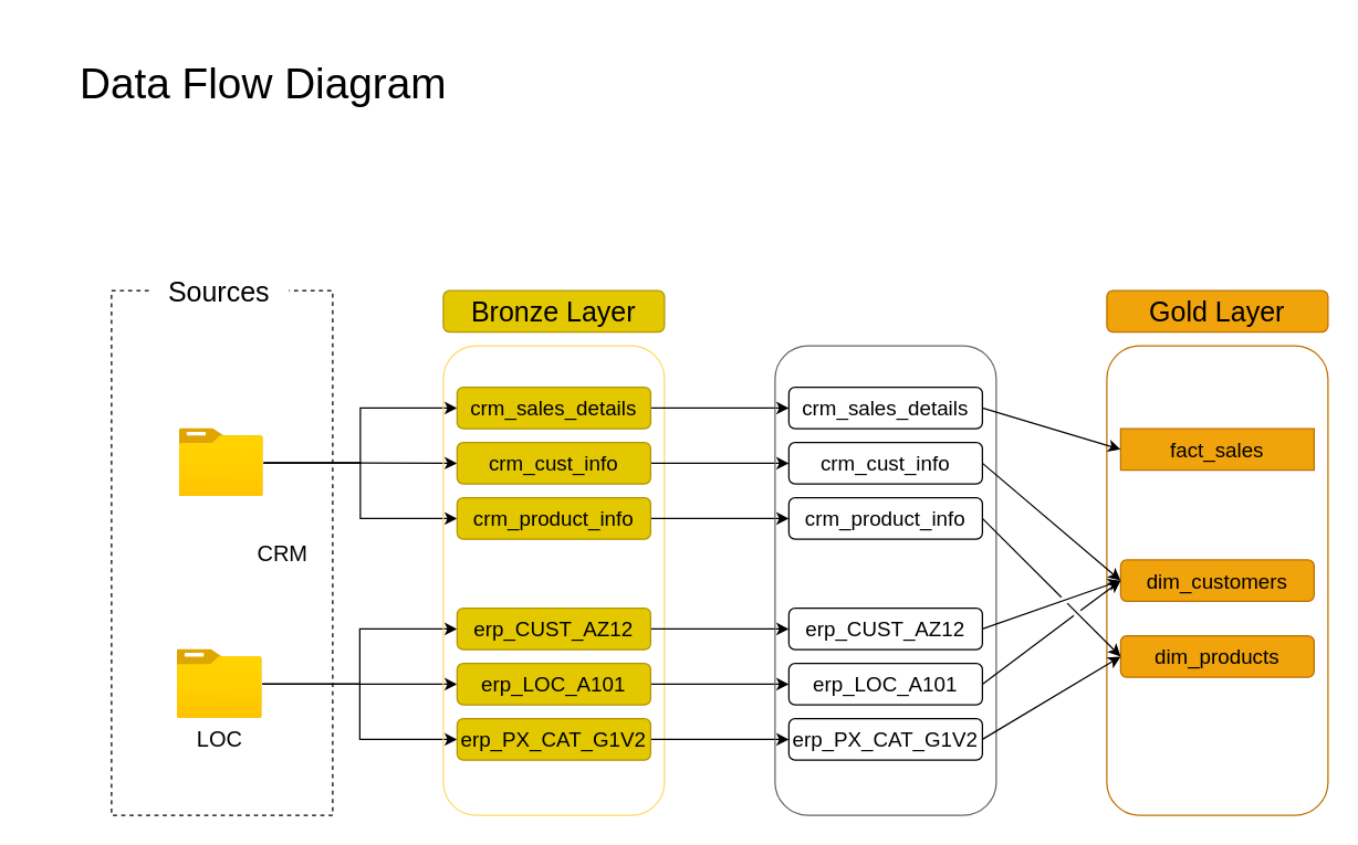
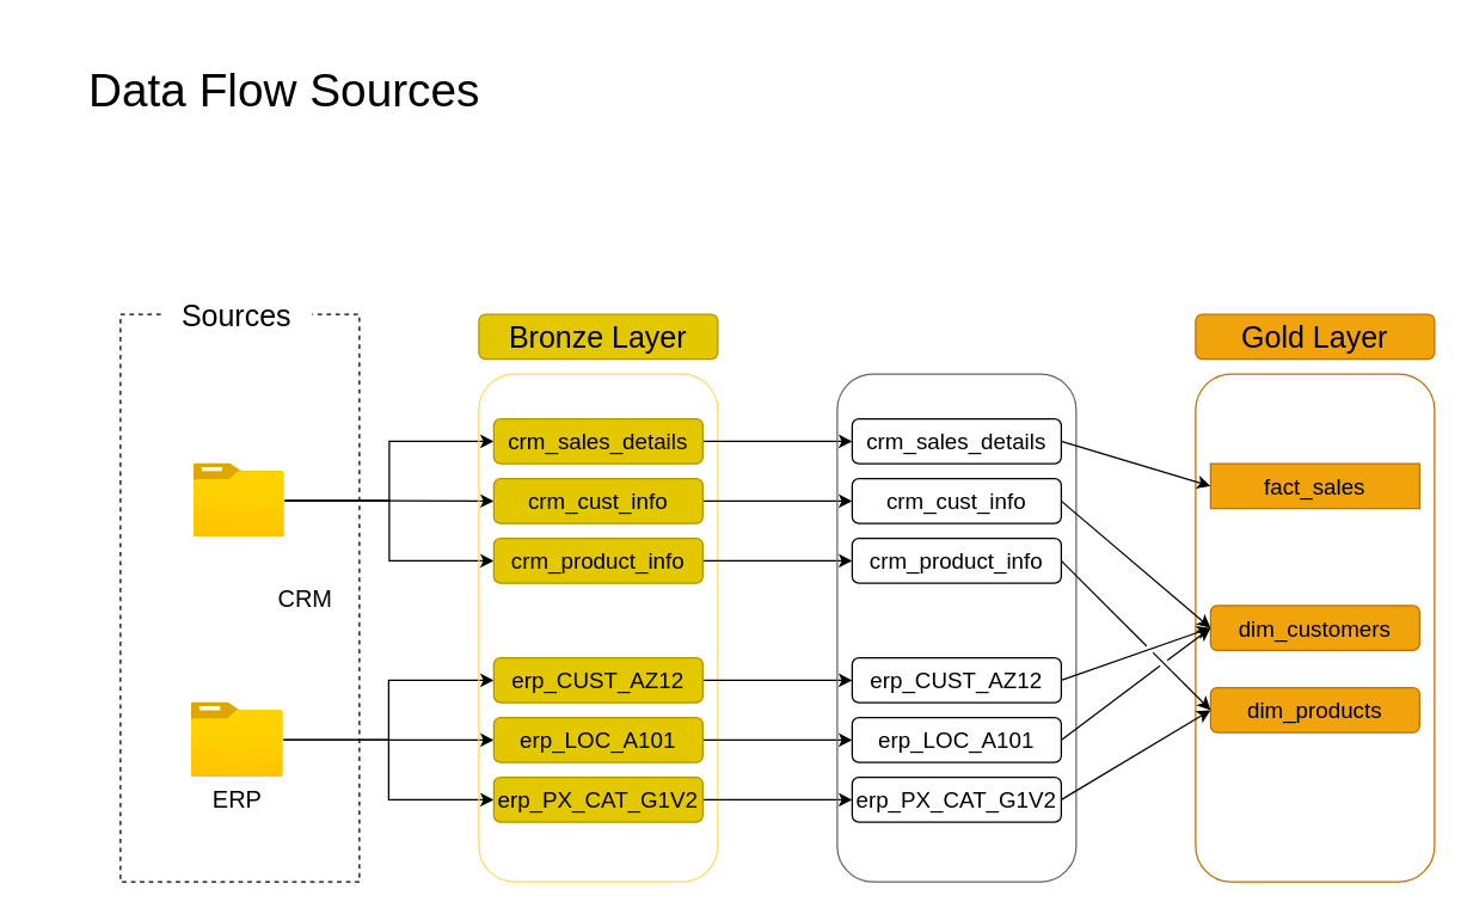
  <mxCell id="0" />
  <mxCell id="1" parent="0" />
- <mxCell id="2" value="&lt;font style=&quot;font-size: 31px;&quot;&gt;Data Flow Diagram&lt;/font&gt;" style="text;html=1;align=center;verticalAlign=middle;whiteSpace=wrap;rounded=0;" parent="1" vertex="1"><mxGeometry x="20" y="20" width="340" height="80" as="geometry" /></mxCell>
+ <mxCell id="2" value="&lt;font style=&quot;font-size: 31px;&quot;&gt;Data Flow Sources&lt;/font&gt;" style="text;html=1;align=center;verticalAlign=middle;whiteSpace=wrap;rounded=0;" parent="1" vertex="1"><mxGeometry x="20" y="20" width="340" height="80" as="geometry" /></mxCell>
  <mxCell id="3" value="" style="rounded=0;whiteSpace=wrap;html=1;fillColor=none;dashed=1;" parent="1" vertex="1"><mxGeometry x="80" y="210" width="160" height="380" as="geometry" /></mxCell>
  <mxCell id="4" value="&lt;font style=&quot;font-size: 20px;&quot;&gt;Sources&lt;/font&gt;" style="rounded=1;whiteSpace=wrap;html=1;strokeColor=none;" parent="1" vertex="1"><mxGeometry x="108.39" y="190" width="100" height="40" as="geometry" /></mxCell>
  <mxCell id="5" style="edgeStyle=orthogonalEdgeStyle;rounded=0;orthogonalLoop=1;jettySize=auto;html=1;entryX=0;entryY=0.5;entryDx=0;entryDy=0;" parent="1" source="8" target="18" edge="1"><mxGeometry relative="1" as="geometry" /></mxCell>
  <mxCell id="6" style="edgeStyle=orthogonalEdgeStyle;rounded=0;orthogonalLoop=1;jettySize=auto;html=1;entryX=0;entryY=0.5;entryDx=0;entryDy=0;" parent="1" source="8" target="20" edge="1"><mxGeometry relative="1" as="geometry" /></mxCell>
  <mxCell id="7" style="edgeStyle=orthogonalEdgeStyle;rounded=0;orthogonalLoop=1;jettySize=auto;html=1;entryX=0;entryY=0.5;entryDx=0;entryDy=0;" parent="1" source="8" target="22" edge="1"><mxGeometry relative="1" as="geometry" /></mxCell>
  <mxCell id="8" value="" style="image;aspect=fixed;html=1;points=[];align=center;fontSize=12;image=img/lib/azure2/general/Folder_Blank.svg;" parent="1" vertex="1"><mxGeometry x="129.2" y="310" width="60.81" height="49.35" as="geometry" /></mxCell>
  <mxCell id="9" value="&lt;font style=&quot;font-size: 16px;&quot;&gt;CRM&lt;/font&gt;" style="text;html=1;align=center;verticalAlign=middle;whiteSpace=wrap;rounded=0;" parent="1" vertex="1"><mxGeometry x="174.2" y="385" width="60" height="30" as="geometry" /></mxCell>
  <mxCell id="10" style="edgeStyle=orthogonalEdgeStyle;rounded=0;orthogonalLoop=1;jettySize=auto;html=1;entryX=0;entryY=0.5;entryDx=0;entryDy=0;" parent="1" source="13" target="24" edge="1"><mxGeometry relative="1" as="geometry" /></mxCell>
  <mxCell id="11" style="edgeStyle=orthogonalEdgeStyle;rounded=0;orthogonalLoop=1;jettySize=auto;html=1;entryX=0;entryY=0.5;entryDx=0;entryDy=0;" parent="1" source="13" target="26" edge="1"><mxGeometry relative="1" as="geometry" /></mxCell>
  <mxCell id="12" style="edgeStyle=orthogonalEdgeStyle;rounded=0;orthogonalLoop=1;jettySize=auto;html=1;entryX=0;entryY=0.5;entryDx=0;entryDy=0;" parent="1" source="13" target="28" edge="1"><mxGeometry relative="1" as="geometry" /></mxCell>
  <mxCell id="13" value="" style="image;aspect=fixed;html=1;points=[];align=center;fontSize=12;image=img/lib/azure2/general/Folder_Blank.svg;" parent="1" vertex="1"><mxGeometry x="127.59" y="470" width="61.61" height="50" as="geometry" /></mxCell>
- <mxCell id="14" value="&lt;span style=&quot;font-size: 16px;&quot;&gt;LOC&lt;/span&gt;" style="text;html=1;align=center;verticalAlign=middle;whiteSpace=wrap;rounded=0;" parent="1" vertex="1"><mxGeometry x="127.59" y="520" width="60.81" height="30" as="geometry" /></mxCell>
+ <mxCell id="14" value="&lt;span style=&quot;font-size: 16px;&quot;&gt;ERP&lt;/span&gt;" style="text;html=1;align=center;verticalAlign=middle;whiteSpace=wrap;rounded=0;" parent="1" vertex="1"><mxGeometry x="127.59" y="520" width="60.81" height="30" as="geometry" /></mxCell>
  <mxCell id="15" value="" style="rounded=1;whiteSpace=wrap;html=1;fillColor=none;strokeColor=#FFD966;" parent="1" vertex="1"><mxGeometry x="320" y="250" width="160" height="340" as="geometry" /></mxCell>
  <mxCell id="16" value="&lt;font style=&quot;font-size: 20px;&quot;&gt;Bronze Layer&lt;/font&gt;" style="rounded=1;whiteSpace=wrap;html=1;fillColor=#e3c800;strokeColor=#B09500;glass=0;shadow=0;fillStyle=auto;fontColor=#000000;" parent="1" vertex="1"><mxGeometry x="320" y="210" width="160" height="30" as="geometry" /></mxCell>
  <mxCell id="17" style="edgeStyle=orthogonalEdgeStyle;rounded=0;orthogonalLoop=1;jettySize=auto;html=1;entryX=0;entryY=0.5;entryDx=0;entryDy=0;" parent="1" source="18" target="30" edge="1"><mxGeometry relative="1" as="geometry" /></mxCell>
  <mxCell id="18" value="&lt;font style=&quot;font-size: 15px;&quot;&gt;crm_sales_details&lt;/font&gt;" style="rounded=1;whiteSpace=wrap;html=1;fillColor=#e3c800;strokeColor=#B09500;glass=0;shadow=0;fillStyle=auto;fontColor=#000000;" parent="1" vertex="1"><mxGeometry x="330" y="280" width="140" height="30" as="geometry" /></mxCell>
  <mxCell id="19" style="edgeStyle=orthogonalEdgeStyle;rounded=0;orthogonalLoop=1;jettySize=auto;html=1;" parent="1" source="20" target="31" edge="1"><mxGeometry relative="1" as="geometry" /></mxCell>
  <mxCell id="20" value="&lt;font style=&quot;font-size: 15px;&quot;&gt;crm_cust_info&lt;/font&gt;" style="rounded=1;whiteSpace=wrap;html=1;fillColor=#e3c800;strokeColor=#B09500;glass=0;shadow=0;fillStyle=auto;fontColor=#000000;" parent="1" vertex="1"><mxGeometry x="330" y="320" width="140" height="30" as="geometry" /></mxCell>
  <mxCell id="21" style="edgeStyle=orthogonalEdgeStyle;rounded=0;orthogonalLoop=1;jettySize=auto;html=1;entryX=0;entryY=0.5;entryDx=0;entryDy=0;" parent="1" source="22" target="32" edge="1"><mxGeometry relative="1" as="geometry" /></mxCell>
  <mxCell id="22" value="&lt;font style=&quot;font-size: 15px;&quot;&gt;crm_product_info&lt;/font&gt;" style="rounded=1;whiteSpace=wrap;html=1;fillColor=#e3c800;strokeColor=#B09500;glass=0;shadow=0;fillStyle=auto;fontColor=#000000;" parent="1" vertex="1"><mxGeometry x="330" y="360" width="140" height="30" as="geometry" /></mxCell>
  <mxCell id="23" style="edgeStyle=orthogonalEdgeStyle;rounded=0;orthogonalLoop=1;jettySize=auto;html=1;" parent="1" source="24" target="33" edge="1"><mxGeometry relative="1" as="geometry" /></mxCell>
  <mxCell id="24" value="&lt;span style=&quot;font-size: 15px;&quot;&gt;erp_CUST_AZ12&lt;/span&gt;" style="rounded=1;whiteSpace=wrap;html=1;fillColor=#e3c800;strokeColor=#B09500;glass=0;shadow=0;fillStyle=auto;fontColor=#000000;" parent="1" vertex="1"><mxGeometry x="330" y="440" width="140" height="30" as="geometry" /></mxCell>
  <mxCell id="25" style="edgeStyle=orthogonalEdgeStyle;rounded=0;orthogonalLoop=1;jettySize=auto;html=1;" parent="1" source="26" target="34" edge="1"><mxGeometry relative="1" as="geometry" /></mxCell>
  <mxCell id="26" value="&lt;span style=&quot;font-size: 15px;&quot;&gt;erp_LOC_A101&lt;/span&gt;" style="rounded=1;whiteSpace=wrap;html=1;fillColor=#e3c800;strokeColor=#B09500;glass=0;shadow=0;fillStyle=auto;fontColor=#000000;" parent="1" vertex="1"><mxGeometry x="330" y="480" width="140" height="30" as="geometry" /></mxCell>
  <mxCell id="27" style="edgeStyle=orthogonalEdgeStyle;rounded=0;orthogonalLoop=1;jettySize=auto;html=1;entryX=0;entryY=0.5;entryDx=0;entryDy=0;" parent="1" source="28" target="35" edge="1"><mxGeometry relative="1" as="geometry" /></mxCell>
  <mxCell id="28" value="&lt;span style=&quot;font-size: 15px;&quot;&gt;erp_PX_CAT_G1V2&lt;/span&gt;" style="rounded=1;whiteSpace=wrap;html=1;fillColor=#e3c800;strokeColor=#B09500;glass=0;shadow=0;fillStyle=auto;fontColor=#000000;" parent="1" vertex="1"><mxGeometry x="330" y="520" width="140" height="30" as="geometry" /></mxCell>
  <mxCell id="29" value="" style="rounded=1;whiteSpace=wrap;html=1;fillColor=none;strokeColor=#666666;gradientColor=#b3b3b3;" parent="1" vertex="1"><mxGeometry x="560" y="250" width="160" height="340" as="geometry" /></mxCell>
  <mxCell id="30" value="&lt;font style=&quot;font-size: 15px;&quot;&gt;crm_sales_details&lt;/font&gt;" style="rounded=1;whiteSpace=wrap;html=1;glass=0;shadow=0;fillStyle=auto;" parent="1" vertex="1"><mxGeometry x="570" y="280" width="140" height="30" as="geometry" /></mxCell>
  <mxCell id="31" value="&lt;font style=&quot;font-size: 15px;&quot;&gt;crm_cust_info&lt;/font&gt;" style="rounded=1;whiteSpace=wrap;html=1;glass=0;shadow=0;fillStyle=auto;" parent="1" vertex="1"><mxGeometry x="570" y="320" width="140" height="30" as="geometry" /></mxCell>
  <mxCell id="32" value="&lt;font style=&quot;font-size: 15px;&quot;&gt;crm_product_info&lt;/font&gt;" style="rounded=1;whiteSpace=wrap;html=1;glass=0;shadow=0;fillStyle=auto;" parent="1" vertex="1"><mxGeometry x="570" y="360" width="140" height="30" as="geometry" /></mxCell>
  <mxCell id="33" value="&lt;span style=&quot;font-size: 15px;&quot;&gt;erp_CUST_AZ12&lt;/span&gt;" style="rounded=1;whiteSpace=wrap;html=1;glass=0;shadow=0;fillStyle=auto;" parent="1" vertex="1"><mxGeometry x="570" y="440" width="140" height="30" as="geometry" /></mxCell>
  <mxCell id="34" value="&lt;span style=&quot;font-size: 15px;&quot;&gt;erp_LOC_A101&lt;/span&gt;" style="rounded=1;whiteSpace=wrap;html=1;glass=0;shadow=0;fillStyle=auto;" parent="1" vertex="1"><mxGeometry x="570" y="480" width="140" height="30" as="geometry" /></mxCell>
  <mxCell id="35" value="&lt;span style=&quot;font-size: 15px;&quot;&gt;erp_PX_CAT_G1V2&lt;/span&gt;" style="rounded=1;whiteSpace=wrap;html=1;glass=0;shadow=0;fillStyle=auto;" parent="1" vertex="1"><mxGeometry x="570" y="520" width="140" height="30" as="geometry" /></mxCell>
  <mxCell id="36" value="" style="rounded=1;whiteSpace=wrap;html=1;fillColor=none;strokeColor=#BD7000;fontColor=#000000;" vertex="1" parent="1"><mxGeometry x="800" y="250" width="160" height="340" as="geometry" /></mxCell>
  <mxCell id="37" value="&lt;span style=&quot;font-size: 20px;&quot;&gt;Gold Layer&lt;/span&gt;" style="rounded=1;whiteSpace=wrap;html=1;fillColor=#f0a30a;strokeColor=#BD7000;glass=0;shadow=0;fillStyle=auto;gradientDirection=radial;fontColor=#000000;" vertex="1" parent="1"><mxGeometry x="800" y="210" width="160" height="30" as="geometry" /></mxCell>
  <mxCell id="38" value="&lt;span style=&quot;font-size: 15px;&quot;&gt;fact_sales&lt;/span&gt;" style="whiteSpace=wrap;html=1;glass=0;shadow=0;fillStyle=auto;fillColor=#f0a30a;strokeColor=#BD7000;fontColor=#000000;rounded=0;" vertex="1" parent="1"><mxGeometry x="810" y="310" width="140" height="30" as="geometry" /></mxCell>
  <mxCell id="39" value="&lt;font style=&quot;font-size: 15px;&quot;&gt;dim_customers&lt;/font&gt;" style="rounded=1;whiteSpace=wrap;html=1;glass=0;shadow=0;fillStyle=auto;fillColor=#f0a30a;strokeColor=#BD7000;fontColor=#000000;" vertex="1" parent="1"><mxGeometry x="810" y="405" width="140" height="30" as="geometry" /></mxCell>
  <mxCell id="40" value="&lt;span style=&quot;font-size: 15px;&quot;&gt;dim_products&lt;/span&gt;" style="rounded=1;whiteSpace=wrap;html=1;glass=0;shadow=0;fillStyle=auto;fillColor=#f0a30a;strokeColor=#BD7000;fontColor=#000000;" vertex="1" parent="1"><mxGeometry x="810" y="460" width="140" height="30" as="geometry" /></mxCell>
  <mxCell id="41" value="" style="endArrow=classic;html=1;rounded=0;exitX=1;exitY=0.5;exitDx=0;exitDy=0;entryX=0;entryY=0.5;entryDx=0;entryDy=0;jumpStyle=gap;" edge="1" parent="1" source="30" target="38"><mxGeometry width="50" height="50" relative="1" as="geometry"><mxPoint x="740" y="350" as="sourcePoint" /><mxPoint x="790" y="300" as="targetPoint" /></mxGeometry></mxCell>
  <mxCell id="42" value="" style="endArrow=classic;html=1;rounded=0;exitX=1;exitY=0.5;exitDx=0;exitDy=0;entryX=0;entryY=0.5;entryDx=0;entryDy=0;jumpStyle=gap;" edge="1" parent="1" source="31" target="39"><mxGeometry width="50" height="50" relative="1" as="geometry"><mxPoint x="760" y="370" as="sourcePoint" /><mxPoint x="860" y="420" as="targetPoint" /></mxGeometry></mxCell>
  <mxCell id="43" value="" style="endArrow=classic;html=1;rounded=0;exitX=1;exitY=0.5;exitDx=0;exitDy=0;jumpStyle=gap;" edge="1" parent="1" source="33"><mxGeometry width="50" height="50" relative="1" as="geometry"><mxPoint x="760" y="470" as="sourcePoint" /><mxPoint x="810" y="420" as="targetPoint" /></mxGeometry></mxCell>
  <mxCell id="44" value="" style="endArrow=classic;html=1;rounded=0;exitX=1;exitY=0.5;exitDx=0;exitDy=0;entryX=0;entryY=0.5;entryDx=0;entryDy=0;jumpStyle=gap;" edge="1" parent="1" source="32" target="40"><mxGeometry width="50" height="50" relative="1" as="geometry"><mxPoint x="730" y="390" as="sourcePoint" /><mxPoint x="830" y="440" as="targetPoint" /></mxGeometry></mxCell>
  <mxCell id="45" value="" style="endArrow=classic;html=1;rounded=0;exitX=1;exitY=0.5;exitDx=0;exitDy=0;entryX=0;entryY=0.5;entryDx=0;entryDy=0;jumpStyle=gap;" edge="1" parent="1" source="35" target="40"><mxGeometry width="50" height="50" relative="1" as="geometry"><mxPoint x="740" y="550" as="sourcePoint" /><mxPoint x="840" y="600" as="targetPoint" /></mxGeometry></mxCell>
  <mxCell id="46" value="" style="endArrow=classic;html=1;rounded=0;exitX=1;exitY=0.5;exitDx=0;exitDy=0;entryX=0;entryY=0.5;entryDx=0;entryDy=0;jumpStyle=gap;" edge="1" parent="1" source="34" target="39"><mxGeometry width="50" height="50" relative="1" as="geometry"><mxPoint x="740" y="480" as="sourcePoint" /><mxPoint x="840" y="530" as="targetPoint" /></mxGeometry></mxCell>
